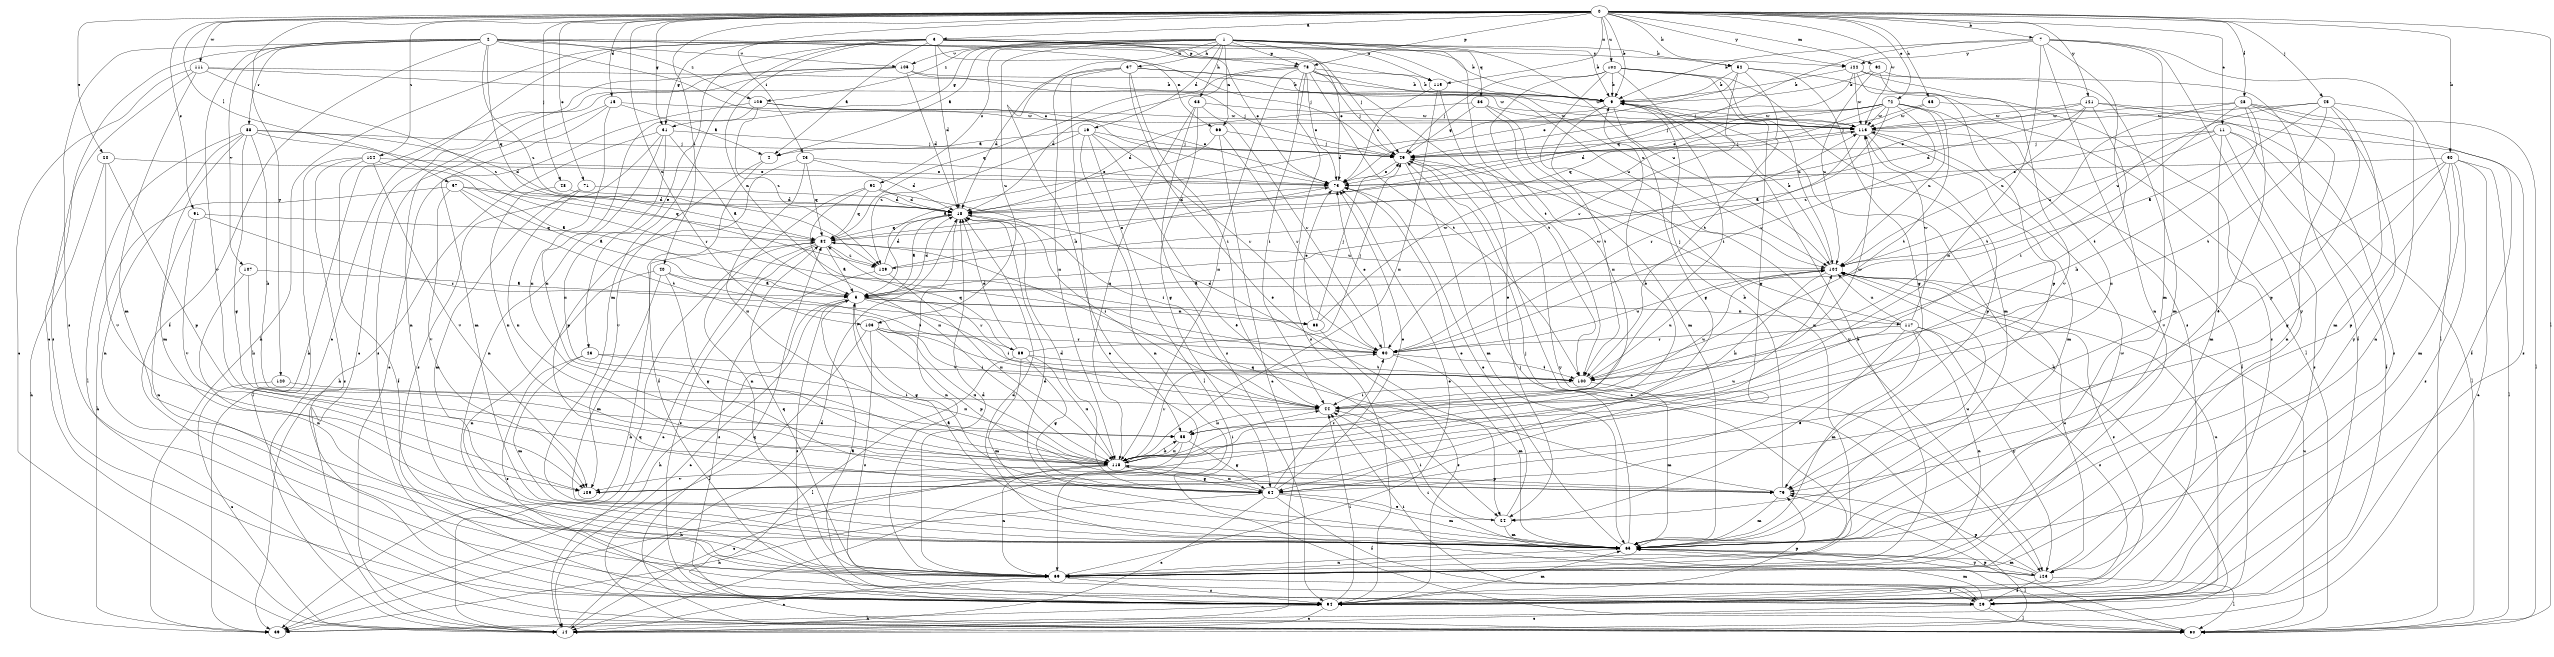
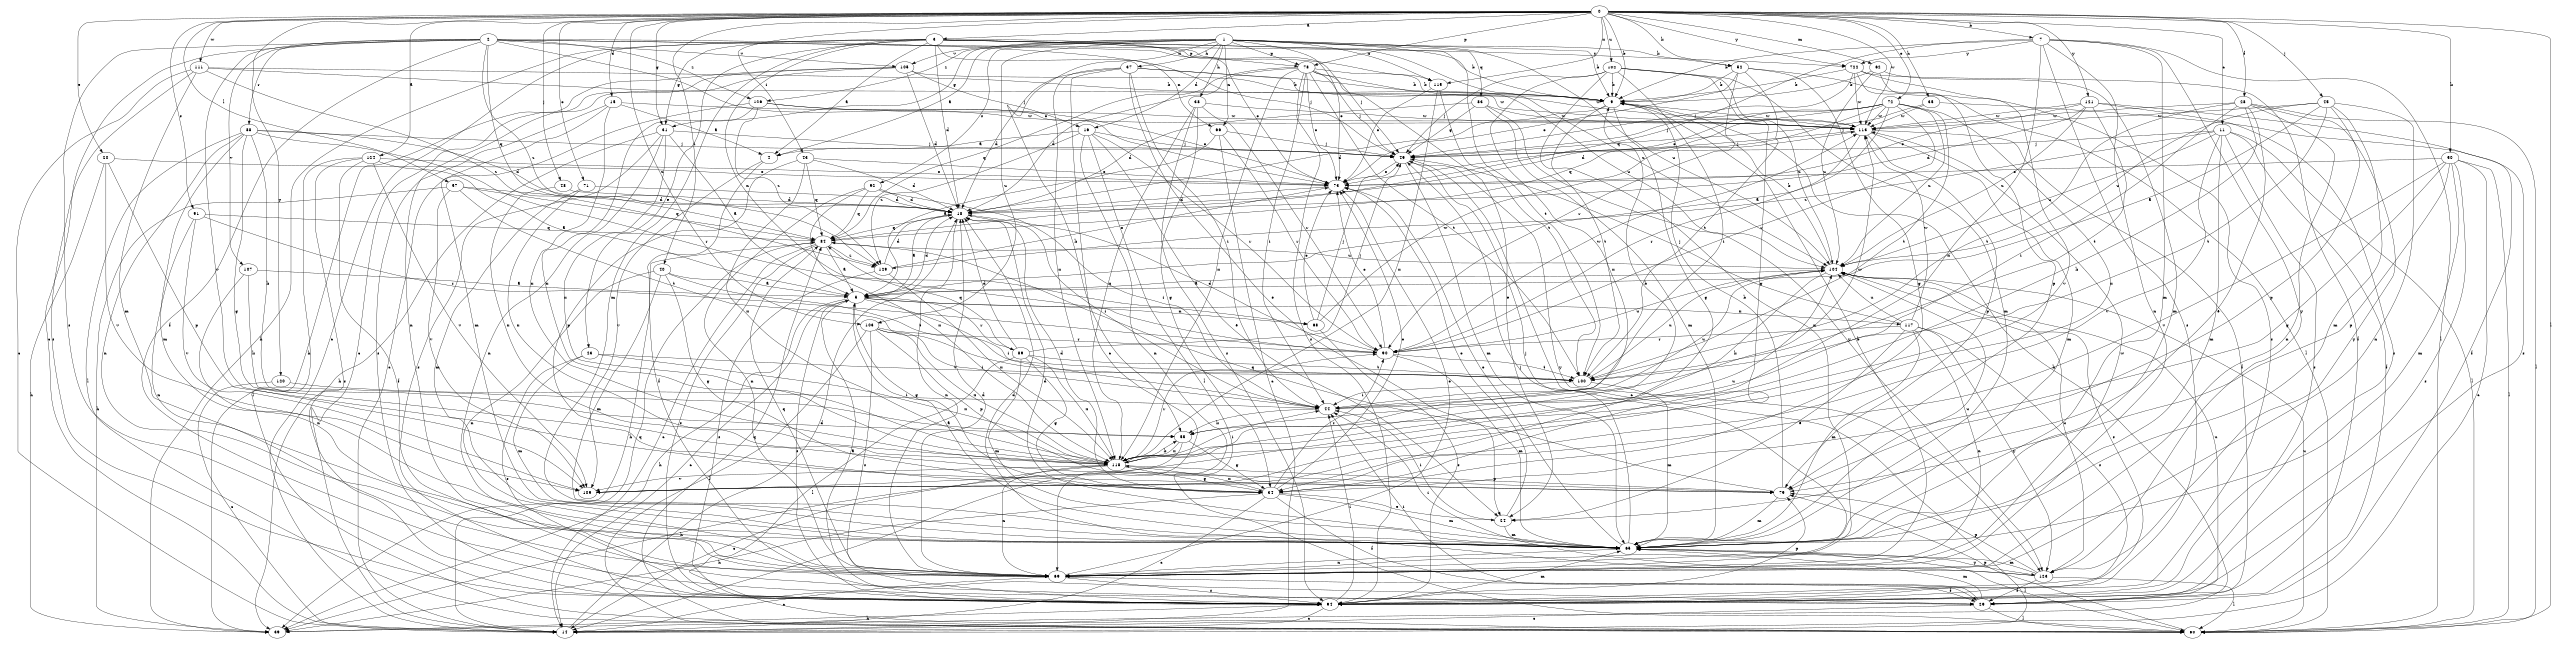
  strict digraph {
    0
    3
    7
    9
    11
    15
    20
    28
    31
    35
    40
    43
    45
    48
    50
    52
    57
    60
    62
    71
    72
    78
    91
    102
    103
    111
    113
    115
    120
    121
-   122
+   122 [label=722]
    124
    4
    66
    73
    104
    14
    49
    18
    23
    39
    65
    68
    84
    94
    69
    118
    123
    100
    34
    29
    109
    129
    79
    55
    44
    24
    5
    90
    1
    16
    37
    38
    83
    92
    105
    126
    2
    88
    107
    89
    117
    0 -> 3 [label=a]
    0 -> 7 [label=b]
    0 -> 9 [label=b]
    0 -> 11 [label=c]
    0 -> 15 [label=d]
    0 -> 20 [label=e]
    0 -> 28 [label=f]
    0 -> 31 [label=g]
    0 -> 35 [label=h]
    0 -> 40 [label=i]
    0 -> 43 [label=i]
    0 -> 45 [label=j]
    0 -> 48 [label=j]
    0 -> 50 [label=k]
    0 -> 52 [label=k]
    0 -> 57 [label=l]
    0 -> 60 [label=l]
    0 -> 62 [label=m]
    0 -> 71 [label=o]
    0 -> 72 [label=o]
    0 -> 78 [label=p]
    0 -> 91 [label=s]
    0 -> 102 [label=u]
    0 -> 103 [label=u]
    0 -> 111 [label=w]
    0 -> 113 [label=w]
    0 -> 115 [label=x]
    0 -> 120 [label=y]
    0 -> 121 [label=y]
    0 -> 122 [label=y]
-   0 -> 124 [label=z]
+   0 -> 124 [label=a]
    3 -> 9 [label=b]
    3 -> 31 [label=g]
    3 -> 78 [label=p]
    3 -> 4 [label=a]
    3 -> 66 [label=n]
    3 -> 73 [label=o]
    3 -> 104 [label=u]
    3 -> 14 [label=c]
    3 -> 49 [label=j]
    3 -> 18 [label=d]
    3 -> 23 [label=e]
    3 -> 39 [label=h]
    3 -> 65 [label=m]
    3 -> 68 [label=n]
    7 -> 9 [label=b]
    7 -> 60 [label=l]
    7 -> 122 [label=y]
    7 -> 65 [label=m]
    7 -> 84 [label=q]
    7 -> 94 [label=s]
    7 -> 69 [label=n]
    7 -> 118 [label=x]
    7 -> 123 [label=y]
    9 -> 113 [label=w]
    9 -> 18 [label=d]
    9 -> 39 [label=h]
    9 -> 100 [label=t]
    9 -> 34 [label=g]
    11 -> 60 [label=l]
    11 -> 104 [label=u]
    11 -> 49 [label=j]
    11 -> 65 [label=m]
    11 -> 94 [label=s]
    11 -> 29 [label=f]
+   11 -> 109 [label=v]
    11 -> 129 [label=z]
    15 -> 113 [label=w]
    15 -> 4 [label=a]
    15 -> 65 [label=m]
    15 -> 94 [label=s]
    15 -> 118 [label=x]
    20 -> 73 [label=o]
    20 -> 39 [label=h]
    20 -> 109 [label=v]
    20 -> 79 [label=p]
    28 -> 60 [label=l]
    28 -> 113 [label=w]
    28 -> 69 [label=n]
    28 -> 123 [label=y]
    28 -> 100 [label=t]
    28 -> 55 [label=k]
    28 -> 44 [label=i]
    28 -> 24 [label=e]
    31 -> 49 [label=j]
    31 -> 39 [label=h]
    31 -> 94 [label=s]
    31 -> 69 [label=n]
    31 -> 118 [label=x]
    31 -> 5 [label=a]
    35 -> 113 [label=w]
    35 -> 49 [label=j]
    35 -> 94 [label=s]
    40 -> 65 [label=m]
    40 -> 69 [label=n]
    40 -> 100 [label=t]
    40 -> 34 [label=g]
    40 -> 5 [label=a]
    43 -> 73 [label=o]
    43 -> 18 [label=d]
    43 -> 84 [label=q]
    43 -> 118 [label=x]
    43 -> 79 [label=p]
    45 -> 113 [label=w]
    45 -> 104 [label=u]
    45 -> 65 [label=m]
    45 -> 69 [label=n]
    45 -> 100 [label=t]
    45 -> 79 [label=p]
    45 -> 5 [label=a]
    48 -> 18 [label=d]
    48 -> 118 [label=x]
    50 -> 60 [label=l]
    50 -> 73 [label=o]
    50 -> 14 [label=c]
    50 -> 65 [label=m]
    50 -> 94 [label=s]
    50 -> 34 [label=g]
    50 -> 109 [label=v]
    50 -> 79 [label=p]
    52 -> 9 [label=b]
    52 -> 60 [label=l]
    52 -> 73 [label=o]
    52 -> 100 [label=t]
    52 -> 34 [label=g]
    52 -> 90 [label=r]
    57 -> 18 [label=d]
    57 -> 39 [label=h]
    57 -> 84 [label=q]
    57 -> 100 [label=t]
    57 -> 109 [label=v]
-   57 -> 5 [label=a]
    60 -> 104 [label=u]
    60 -> 84 [label=q]
    60 -> 79 [label=p]
    62 -> 9 [label=b]
    62 -> 104 [label=u]
    62 -> 65 [label=m]
    62 -> 109 [label=v]
    71 -> 18 [label=d]
    71 -> 65 [label=m]
    71 -> 118 [label=x]
    72 -> 113 [label=w]
    72 -> 73 [label=o]
    72 -> 104 [label=u]
    72 -> 49 [label=j]
    72 -> 18 [label=d]
    72 -> 84 [label=q]
    72 -> 118 [label=x]
    72 -> 100 [label=t]
    72 -> 5 [label=a]
    72 -> 90 [label=r]
    78 -> 9 [label=b]
    78 -> 73 [label=o]
    78 -> 104 [label=u]
    78 -> 49 [label=j]
    78 -> 18 [label=d]
    78 -> 84 [label=q]
    78 -> 94 [label=s]
    78 -> 118 [label=x]
    78 -> 100 [label=t]
    78 -> 44 [label=i]
    78 -> 24 [label=e]
    91 -> 84 [label=q]
    91 -> 69 [label=n]
    91 -> 109 [label=v]
    91 -> 90 [label=r]
    102 -> 9 [label=b]
    102 -> 104 [label=u]
    102 -> 49 [label=j]
    102 -> 65 [label=m]
    102 -> 69 [label=n]
    102 -> 118 [label=x]
    102 -> 34 [label=g]
    102 -> 44 [label=i]
    103 -> 60 [label=l]
    103 -> 94 [label=s]
    103 -> 118 [label=x]
    103 -> 79 [label=p]
    103 -> 44 [label=i]
    103 -> 90 [label=r]
    111 -> 9 [label=b]
    111 -> 113 [label=w]
    111 -> 14 [label=c]
    111 -> 65 [label=m]
    111 -> 94 [label=s]
    111 -> 129 [label=z]
    113 -> 49 [label=j]
    113 -> 65 [label=m]
    113 -> 29 [label=f]
    113 -> 79 [label=p]
    113 -> 90 [label=r]
    115 -> 73 [label=o]
    115 -> 118 [label=x]
    115 -> 100 [label=t]
    120 -> 14 [label=c]
    120 -> 44 [label=i]
    121 -> 113 [label=w]
    121 -> 73 [label=o]
    121 -> 104 [label=u]
    121 -> 18 [label=d]
    121 -> 94 [label=s]
    121 -> 100 [label=t]
    121 -> 29 [label=f]
    122 -> 9 [label=b]
    122 -> 113 [label=w]
    122 -> 49 [label=j]
    122 -> 94 [label=s]
    122 -> 29 [label=f]
    122 -> 79 [label=p]
    124 -> 60 [label=l]
    124 -> 73 [label=o]
    124 -> 94 [label=s]
    124 -> 29 [label=f]
    124 -> 109 [label=v]
    124 -> 5 [label=a]
    4 -> 29 [label=f]
    4 -> 109 [label=v]
    66 -> 14 [label=c]
    66 -> 49 [label=j]
    66 -> 5 [label=a]
    66 -> 90 [label=r]
    73 -> 18 [label=d]
    104 -> 9 [label=b]
    104 -> 94 [label=s]
    104 -> 55 [label=k]
    104 -> 5 [label=a]
    14 -> 18 [label=d]
    14 -> 84 [label=q]
    49 -> 73 [label=o]
    49 -> 14 [label=c]
    49 -> 65 [label=m]
    49 -> 123 [label=y]
    18 -> 84 [label=q]
    18 -> 69 [label=n]
    18 -> 44 [label=i]
    18 -> 5 [label=a]
    23 -> 65 [label=m]
    23 -> 94 [label=s]
    23 -> 118 [label=x]
    23 -> 100 [label=t]
    65 -> 60 [label=l]
    65 -> 73 [label=o]
    65 -> 104 [label=u]
    65 -> 49 [label=j]
    65 -> 18 [label=d]
    65 -> 69 [label=n]
    65 -> 123 [label=y]
    65 -> 5 [label=a]
    68 -> 113 [label=w]
    68 -> 73 [label=o]
    68 -> 49 [label=j]
    68 -> 94 [label=s]
    84 -> 104 [label=u]
    84 -> 14 [label=c]
    84 -> 39 [label=h]
    84 -> 94 [label=s]
    84 -> 129 [label=z]
    84 -> 5 [label=a]
    94 -> 14 [label=c]
    94 -> 39 [label=h]
    94 -> 65 [label=m]
    94 -> 79 [label=p]
    94 -> 44 [label=i]
    94 -> 5 [label=a]
    69 -> 9 [label=b]
    69 -> 113 [label=w]
    69 -> 73 [label=o]
    69 -> 14 [label=c]
    69 -> 49 [label=j]
    69 -> 18 [label=d]
    69 -> 84 [label=q]
    69 -> 94 [label=s]
    69 -> 29 [label=f]
    118 -> 9 [label=b]
    118 -> 14 [label=c]
    118 -> 69 [label=n]
    118 -> 34 [label=g]
    118 -> 109 [label=v]
    118 -> 79 [label=p]
    118 -> 55 [label=k]
    118 -> 44 [label=i]
    118 -> 90 [label=r]
    123 -> 60 [label=l]
    123 -> 104 [label=u]
    123 -> 18 [label=d]
    123 -> 65 [label=m]
    123 -> 29 [label=f]
    123 -> 79 [label=p]
    123 -> 44 [label=i]
    100 -> 104 [label=u]
    100 -> 65 [label=m]
    100 -> 44 [label=i]
    34 -> 73 [label=o]
    34 -> 14 [label=c]
    34 -> 18 [label=d]
    34 -> 39 [label=h]
    34 -> 65 [label=m]
    34 -> 118 [label=x]
    34 -> 29 [label=f]
    34 -> 24 [label=e]
    34 -> 90 [label=r]
    29 -> 60 [label=l]
    29 -> 104 [label=u]
    29 -> 14 [label=c]
    29 -> 65 [label=m]
    29 -> 44 [label=i]
    109 -> 104 [label=u]
    129 -> 73 [label=o]
    129 -> 18 [label=d]
    129 -> 94 [label=s]
    129 -> 118 [label=x]
    79 -> 9 [label=b]
    79 -> 65 [label=m]
    79 -> 84 [label=q]
    55 -> 39 [label=h]
    55 -> 118 [label=x]
    55 -> 34 [label=g]
    44 -> 113 [label=w]
    44 -> 104 [label=u]
    44 -> 55 [label=k]
    24 -> 73 [label=o]
    24 -> 65 [label=m]
    24 -> 44 [label=i]
    5 -> 14 [label=c]
    5 -> 18 [label=d]
    5 -> 39 [label=h]
    5 -> 68 [label=n]
    5 -> 94 [label=s]
    5 -> 34 [label=g]
    5 -> 44 [label=i]
    5 -> 89 [label=r]
    5 -> 117 [label=x]
    90 -> 113 [label=w]
    90 -> 73 [label=o]
    90 -> 104 [label=u]
    90 -> 18 [label=d]
    90 -> 65 [label=m]
    90 -> 100 [label=t]
    1 -> 9 [label=b]
    1 -> 31 [label=g]
    1 -> 52 [label=k]
    1 -> 78 [label=p]
    1 -> 103 [label=u]
    1 -> 115 [label=x]
    1 -> 4 [label=a]
    1 -> 66 [label=n]
    1 -> 73 [label=o]
    1 -> 104 [label=u]
    1 -> 100 [label=t]
    1 -> 55 [label=k]
    1 -> 16 [label=d]
    1 -> 37 [label=h]
    1 -> 38 [label=h]
    1 -> 83 [label=q]
    1 -> 92 [label=s]
    1 -> 105 [label=v]
    1 -> 126 [label=z]
    16 -> 60 [label=l]
    16 -> 4 [label=a]
    16 -> 49 [label=j]
    16 -> 69 [label=n]
    16 -> 129 [label=z]
    16 -> 24 [label=e]
    16 -> 90 [label=r]
    37 -> 9 [label=b]
    37 -> 113 [label=w]
    37 -> 14 [label=c]
    37 -> 18 [label=d]
    37 -> 118 [label=x]
    37 -> 44 [label=i]
    37 -> 24 [label=e]
    38 -> 113 [label=w]
    38 -> 94 [label=s]
    38 -> 118 [label=x]
    38 -> 34 [label=g]
    38 -> 90 [label=r]
    83 -> 113 [label=w]
    83 -> 49 [label=g]
    83 -> 18 [label=d]
    83 -> 65 [label=m]
    83 -> 123 [label=y]
    92 -> 18 [label=d]
    92 -> 84 [label=q]
    92 -> 69 [label=n]
    92 -> 118 [label=x]
    92 -> 44 [label=i]
    105 -> 9 [label=b]
    105 -> 14 [label=c]
-   105 -> 49 [label=j]
+   105 -> 16 [label=j]
    105 -> 18 [label=d]
    105 -> 39 [label=h]
    105 -> 69 [label=n]
    126 -> 113 [label=w]
    126 -> 73 [label=o]
    126 -> 14 [label=c]
    126 -> 118 [label=x]
    126 -> 129 [label=z]
    2 -> 115 [label=x]
    2 -> 122 [label=y]
    2 -> 73 [label=o]
    2 -> 14 [label=c]
    2 -> 49 [label=j]
    2 -> 84 [label=q]
    2 -> 94 [label=s]
    2 -> 29 [label=f]
    2 -> 109 [label=v]
    2 -> 129 [label=z]
    2 -> 105 [label=v]
    2 -> 126 [label=z]
    2 -> 88 [label=r]
    2 -> 107 [label=v]
    88 -> 60 [label=l]
    88 -> 49 [label=j]
    88 -> 18 [label=d]
    88 -> 65 [label=m]
    88 -> 69 [label=n]
    88 -> 34 [label=g]
    88 -> 55 [label=k]
    88 -> 90 [label=r]
    107 -> 69 [label=n]
    107 -> 55 [label=k]
    107 -> 5 [label=a]
    89 -> 60 [label=l]
    89 -> 49 [label=j]
    89 -> 18 [label=d]
    89 -> 65 [label=m]
    89 -> 84 [label=q]
    89 -> 118 [label=x]
    89 -> 100 [label=t]
    89 -> 34 [label=g]
    117 -> 113 [label=w]
    117 -> 104 [label=u]
    117 -> 49 [label=j]
    117 -> 65 [label=m]
    117 -> 94 [label=s]
    117 -> 69 [label=n]
    117 -> 123 [label=y]
    117 -> 24 [label=e]
    117 -> 90 [label=r]
  }
